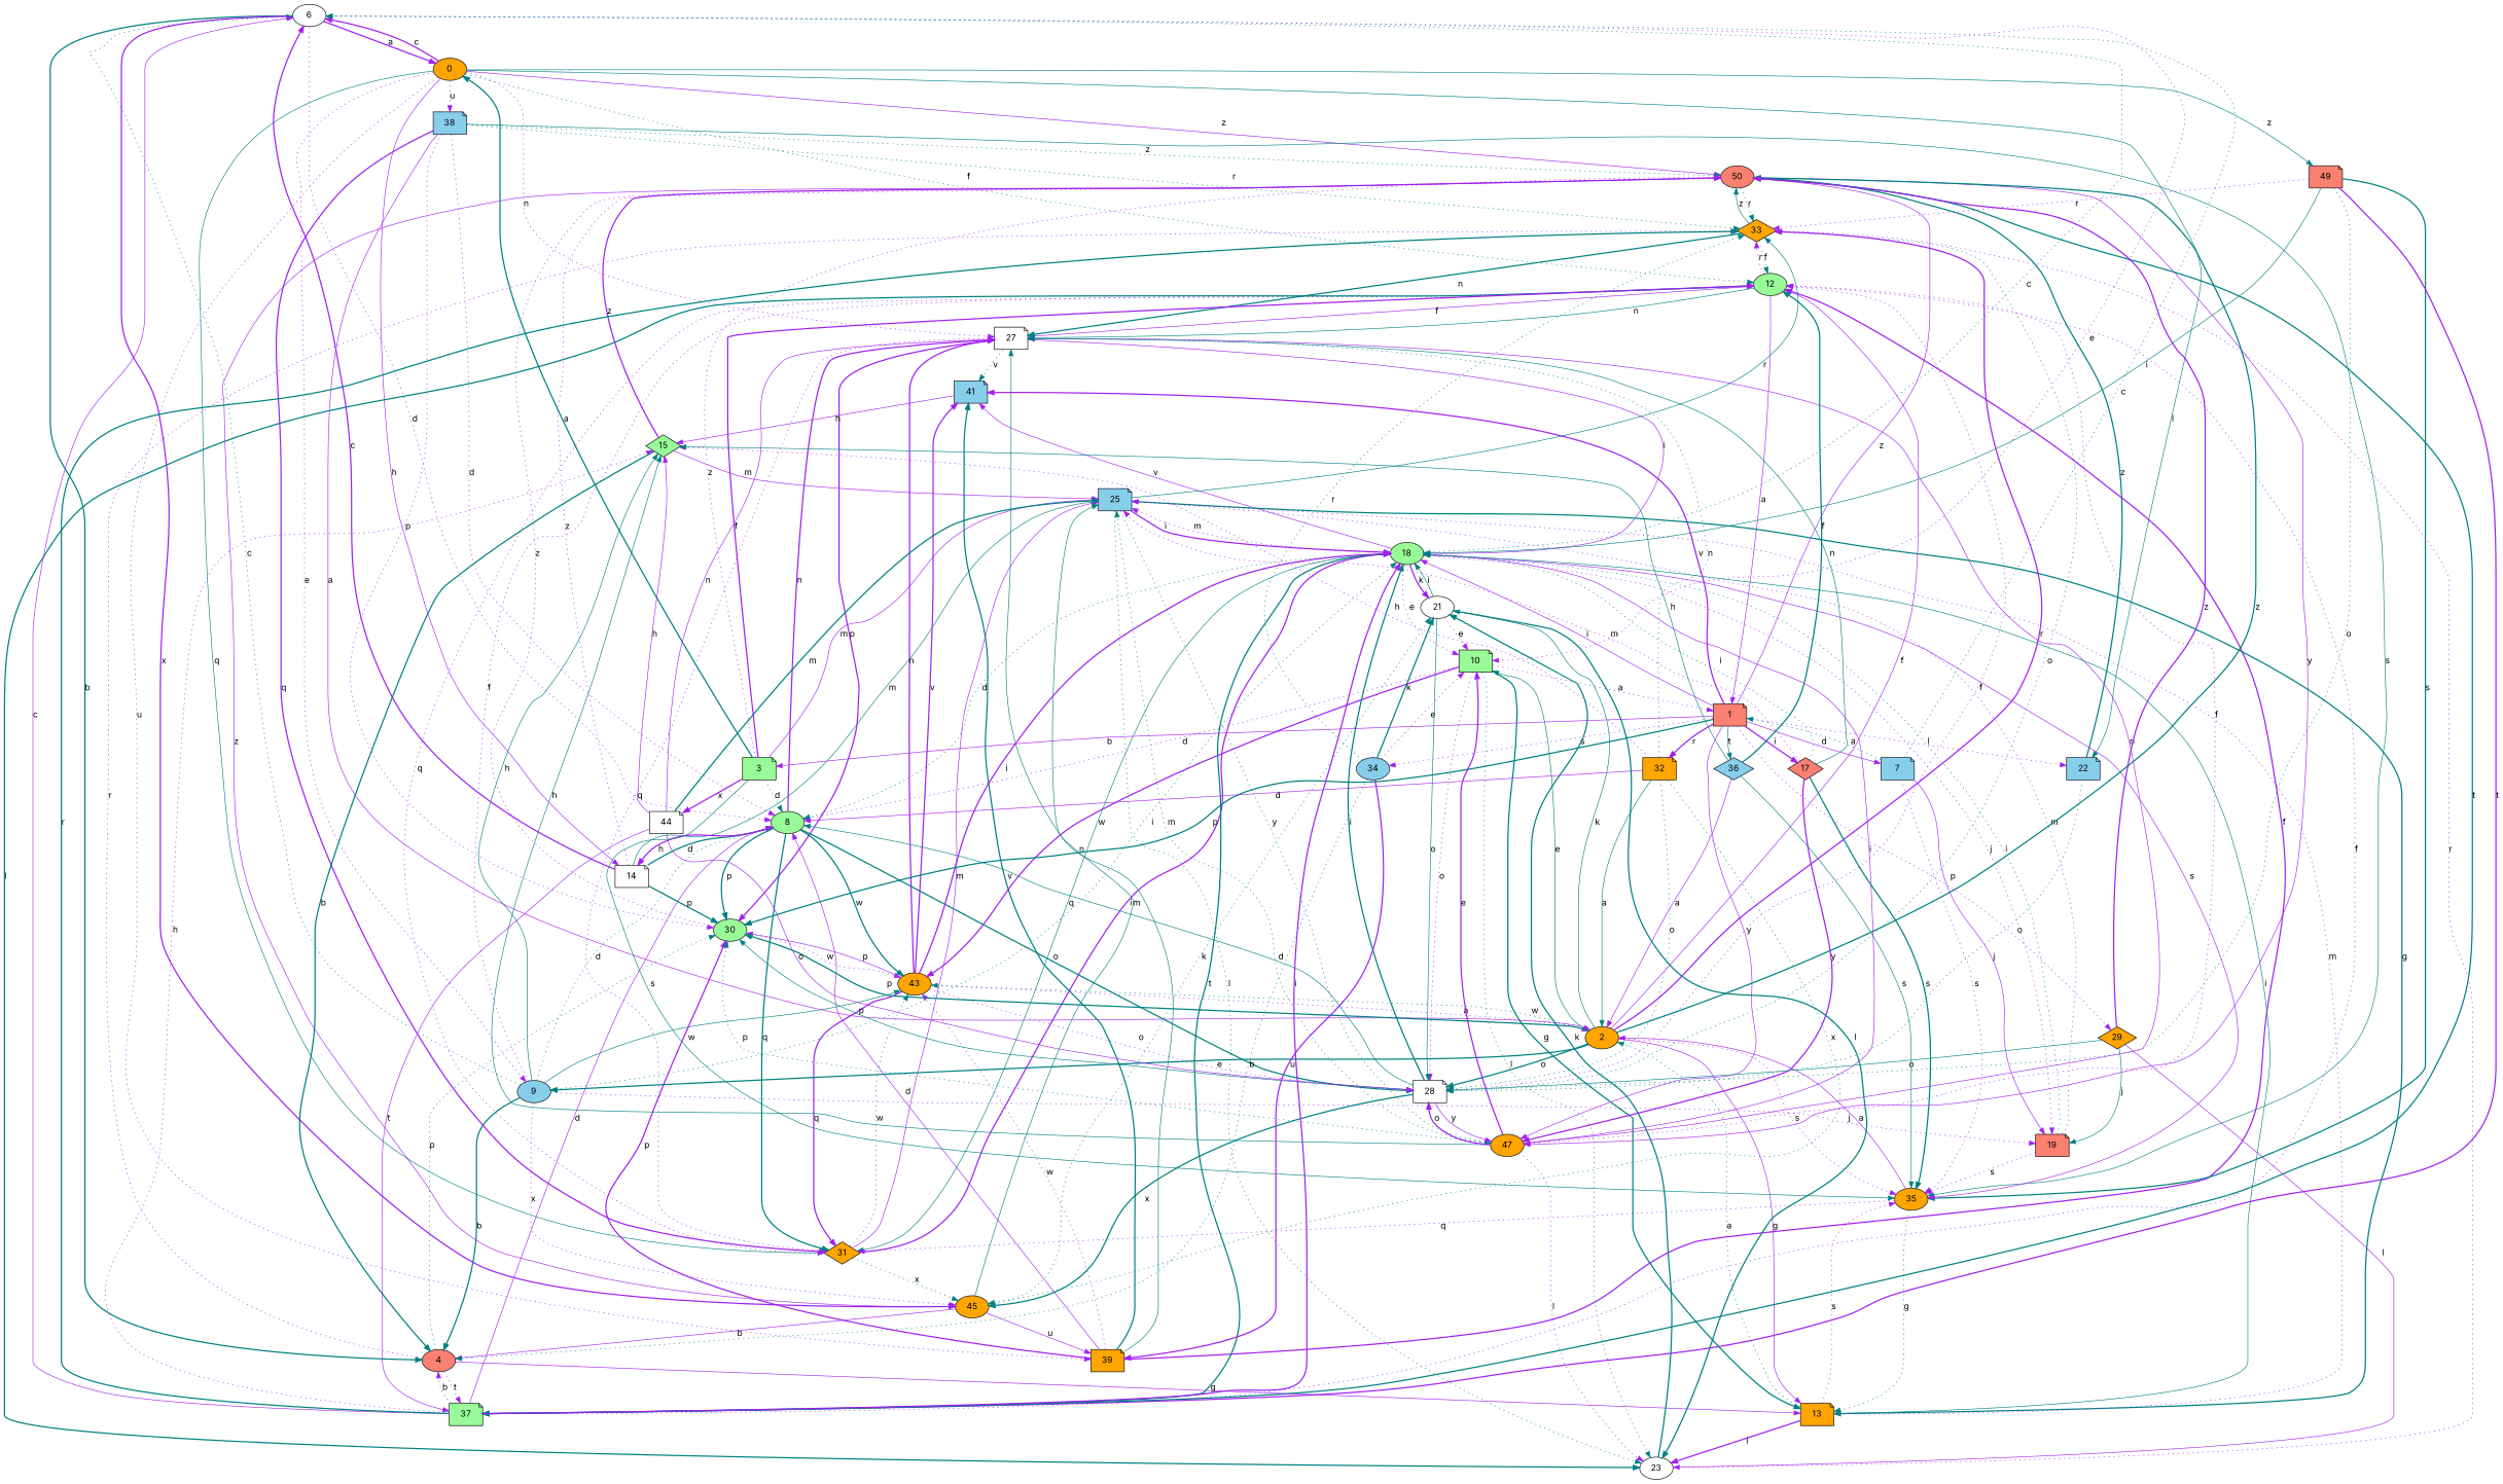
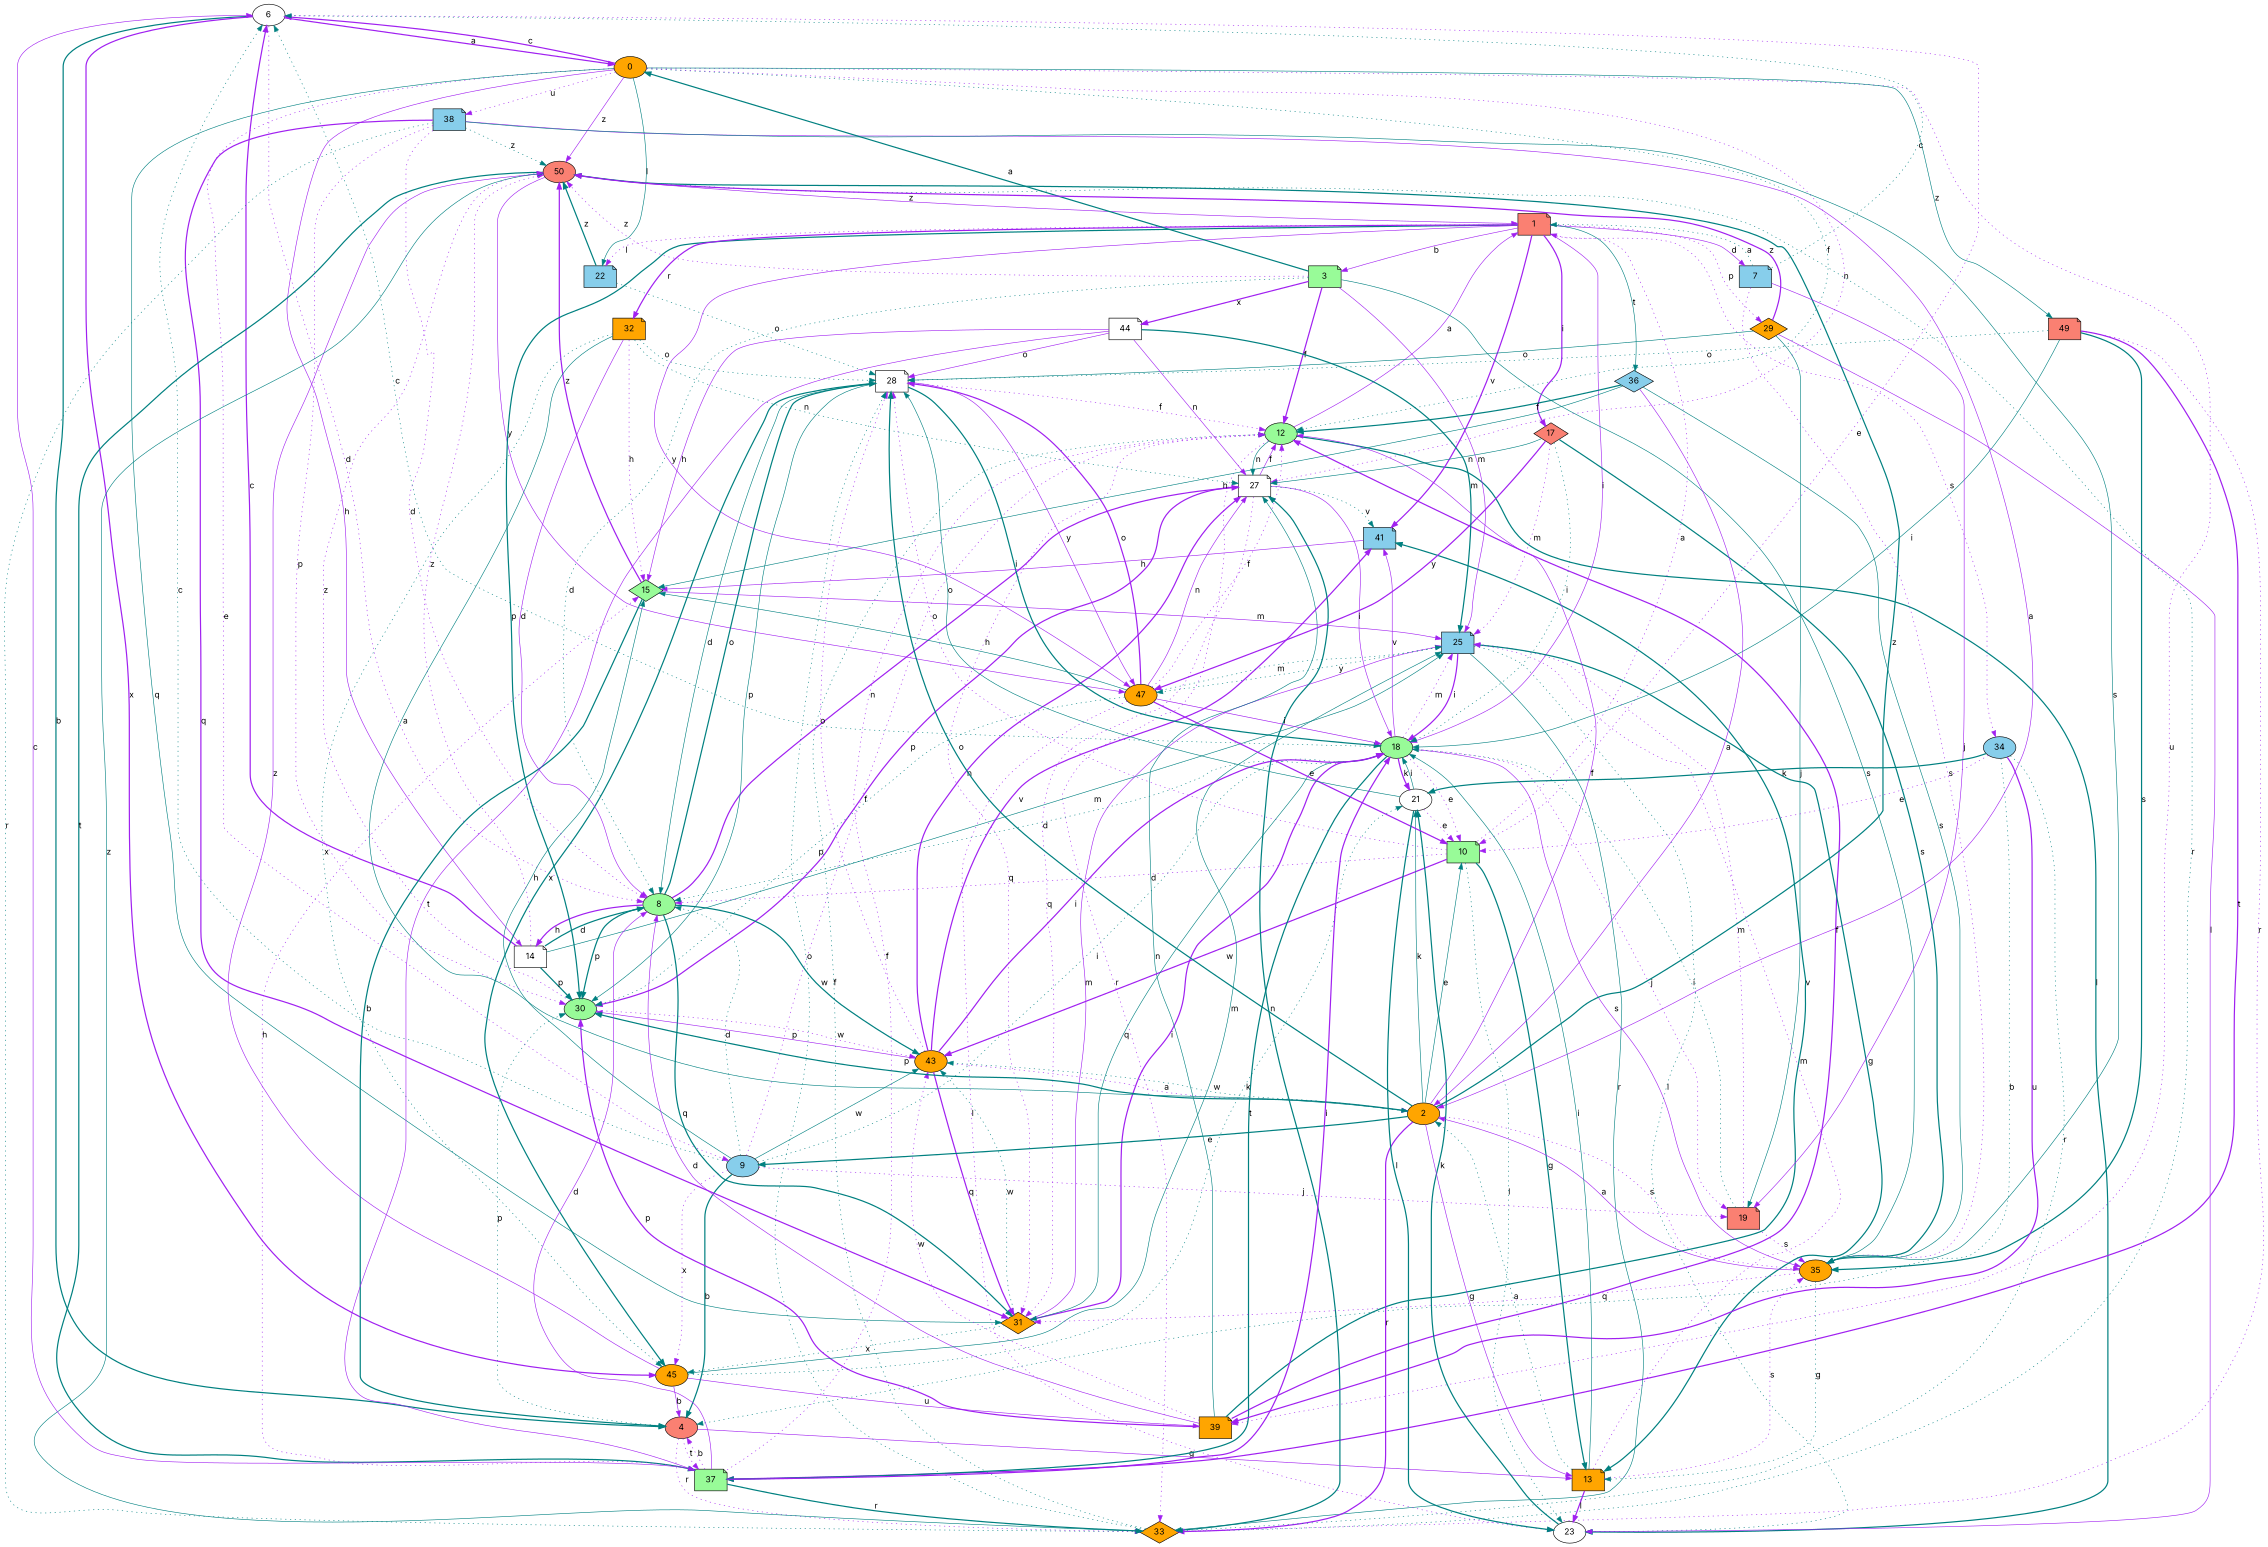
  strict digraph {
    fontname=Inter
    node [fillcolor=orange fontname=Inter shape=note style=filled]
    edge [color=purple fontname=Inter style=dotted]
    6 [fillcolor=white shape=ellipse]
    0 [shape=ellipse]
    9 [fillcolor=skyblue shape=ellipse]
    12 [fillcolor=palegreen shape=ellipse]
    14 [fillcolor=white]
    22 [fillcolor=skyblue]
    27 [fillcolor=white]
    31 [shape=diamond]
    38 [fillcolor=skyblue]
    39
    49 [fillcolor=salmon]
    50 [fillcolor=salmon shape=ellipse]
    10 [fillcolor=palegreen]
    8 [fillcolor=palegreen shape=ellipse]
    4 [fillcolor=salmon shape=ellipse]
    45 [shape=ellipse]
    18 [fillcolor=palegreen shape=ellipse]
    43 [shape=ellipse]
    19 [fillcolor=salmon]
    15 [fillcolor=palegreen shape=diamond]
    1 [fillcolor=salmon]
    33 [shape=diamond]
    23 [fillcolor=white shape=ellipse]
    30 [fillcolor=palegreen shape=ellipse]
    25 [fillcolor=skyblue]
    28 [fillcolor=white]
    41 [fillcolor=skyblue]
    2 [shape=ellipse]
    35 [shape=ellipse]
    37 [fillcolor=palegreen]
    47 [shape=ellipse]
    3 [fillcolor=palegreen]
    7 [fillcolor=skyblue]
    17 [fillcolor=salmon shape=diamond]
    29 [shape=diamond]
    32
    34 [fillcolor=skyblue shape=ellipse]
    36 [fillcolor=skyblue shape=diamond]
    44 [fillcolor=white]
    21 [fillcolor=white shape=ellipse]
    13
    6 -> 0 [label=a style=bold]
    6 -> 10 [label=e]
    6 -> 8 [label=d]
    6 -> 4 [color=teal label=b style=bold]
    6 -> 45 [label=x style=bold]
    0 -> 6 [label=c style=bold]
    0 -> 9 [label=e]
    0 -> 12 [color=teal label=f]
    0 -> 14 [label=h style=solid]
    0 -> 22 [color=teal label=l style=solid]
    0 -> 27 [label=n]
    0 -> 31 [color=teal label=q style=solid]
    0 -> 38 [label=u]
    0 -> 39 [label=u]
    0 -> 49 [color=teal label=z style=solid]
    0 -> 50 [label=z style=solid]
    9 -> 6 [color=teal label=c]
    9 -> 12 [label=f]
    9 -> 8 [color=teal label=d]
    9 -> 4 [color=teal label=b style=bold]
    9 -> 45 [label=x]
    9 -> 18 [color=teal label=i]
    9 -> 43 [color=teal label=w style=solid]
    9 -> 19 [label=j]
    9 -> 15 [color=teal label=h style=solid]
    12 -> 27 [color=teal label=n style=solid]
    12 -> 31 [label=q]
    12 -> 1 [label=a style=solid]
    12 -> 33 [label=r]
    12 -> 23 [color=teal label=l style=bold]
    14 -> 6 [label=c style=bold]
    14 -> 50 [label=z]
    14 -> 8 [color=teal label=d style=bold]
    14 -> 30 [color=teal label=p style=bold]
    14 -> 25 [color=teal label=m style=solid]
    22 -> 50 [color=teal label=z style=bold]
    22 -> 28 [color=teal label=o]
    27 -> 12 [label=f style=solid]
    27 -> 31 [label=q]
    27 -> 18 [label=i style=solid]
    27 -> 30 [label=p style=bold]
    27 -> 41 [color=teal label=v]
    31 -> 45 [color=teal label=x]
    31 -> 18 [label=i style=bold]
    31 -> 43 [color=teal label=w]
    31 -> 25 [label=m style=solid]
    38 -> 31 [label=q style=bold]
    38 -> 50 [color=teal label=z]
    38 -> 8 [label=d]
    38 -> 33 [color=teal label=r]
    38 -> 30 [label=p]
    38 -> 2 [label=a style=solid]
    38 -> 35 [color=teal label=s style=solid]
    39 -> 12 [label=f style=bold]
    39 -> 27 [color=teal label=n style=solid]
    39 -> 8 [label=d style=solid]
    39 -> 43 [label=w]
    39 -> 30 [label=p style=bold]
    39 -> 41 [color=teal label=v style=bold]
    49 -> 18 [color=teal label=i style=solid]
    49 -> 33 [label=r]
    49 -> 28 [color=teal label=o]
    49 -> 35 [color=teal label=s style=bold]
    49 -> 37 [label=t style=bold]
    50 -> 33 [color=teal label=r]
    50 -> 37 [color=teal label=t style=bold]
    50 -> 47 [label=y style=solid]
    10 -> 8 [label=d]
    10 -> 43 [label=w style=bold]
    10 -> 1 [label=a]
    10 -> 23 [color=teal label=l]
    10 -> 28 [label=o]
    10 -> 13 [color=teal label=g style=bold]
    8 -> 14 [label=h style=bold]
    8 -> 27 [label=n style=bold]
    8 -> 31 [color=teal label=q style=bold]
    8 -> 43 [color=teal label=w style=bold]
    8 -> 30 [color=teal label=p style=bold]
    8 -> 28 [color=teal label=o style=bold]
    4 -> 33 [label=r]
    4 -> 30 [color=teal label=p]
    4 -> 37 [label=t]
    4 -> 13 [label=g style=solid]
    45 -> 39 [label=u style=solid]
    45 -> 50 [label=z style=solid]
    45 -> 4 [label=b style=solid]
    45 -> 25 [color=teal label=m style=solid]
    45 -> 21 [color=teal label=k]
    18 -> 6 [color=teal label=c]
    18 -> 31 [color=teal label=q style=solid]
    18 -> 10 [label=e]
    18 -> 8 [color=teal label=d]
    18 -> 19 [label=j]
    18 -> 25 [label=m]
    18 -> 41 [label=v style=solid]
    18 -> 35 [label=s style=solid]
    18 -> 37 [color=teal label=t style=bold]
    18 -> 21 [label=k style=bold]
    43 -> 27 [label=n style=bold]
    43 -> 31 [label=q style=bold]
    43 -> 18 [label=i style=bold]
    43 -> 30 [label=p style=solid]
    43 -> 28 [label=o]
    43 -> 41 [label=v style=bold]
    43 -> 2 [label=a]
    19 -> 18 [color=teal label=i]
    19 -> 25 [label=m]
    19 -> 35 [label=s]
    15 -> 50 [label=z style=bold]
    15 -> 4 [color=teal label=b style=bold]
    15 -> 25 [label=m style=solid]
    1 -> 22 [label=l]
-   1 -> 50 [label=z style=solid]
+   50 -> 1 [label=z style=solid]
    1 -> 18 [label=i style=solid]
    1 -> 30 [color=teal label=p style=bold]
    1 -> 41 [label=v style=bold]
    1 -> 47 [label=y style=solid]
    1 -> 3 [label=b style=solid]
    1 -> 7 [label=d style=solid]
    1 -> 17 [label=i style=bold]
    1 -> 29 [label=p]
    1 -> 32 [label=r style=bold]
    1 -> 34 [label=s]
    1 -> 36 [color=teal label=t style=solid]
    33 -> 12 [color=teal label=f]
    33 -> 27 [color=teal label=n style=bold]
    33 -> 50 [color=teal label=z style=solid]
    33 -> 28 [color=teal label=o]
-   23 -> 33 [label=r]
    23 -> 21 [color=teal label=k style=bold]
    30 -> 50 [label=z]
    30 -> 43 [label=w]
    25 -> 18 [label=i style=bold]
    25 -> 33 [color=teal label=r style=solid]
    25 -> 23 [color=teal label=l]
    25 -> 47 [color=teal label=y]
    25 -> 13 [color=teal label=g style=bold]
    28 -> 12 [label=f]
    28 -> 8 [color=teal label=d style=solid]
    28 -> 45 [color=teal label=x style=bold]
    28 -> 18 [color=teal label=i style=bold]
    28 -> 30 [color=teal label=p style=solid]
    28 -> 47 [label=y style=solid]
    41 -> 15 [label=h style=solid]
    2 -> 9 [color=teal label=e style=bold]
    2 -> 12 [label=f style=solid]
    2 -> 50 [color=teal label=z style=bold]
    2 -> 10 [color=teal label=e style=solid]
    2 -> 43 [color=teal label=w]
    2 -> 33 [label=r style=bold]
    2 -> 30 [color=teal label=p style=bold]
    2 -> 28 [color=teal label=o style=bold]
    2 -> 35 [label=s]
    2 -> 21 [color=teal label=k style=solid]
    2 -> 13 [label=g style=solid]
    35 -> 31 [label=q]
    35 -> 2 [label=a style=solid]
    35 -> 13 [color=teal label=g]
    37 -> 6 [label=c style=solid]
    37 -> 12 [label=f]
    37 -> 8 [label=d style=solid]
    37 -> 4 [label=b]
    37 -> 18 [label=i style=bold]
    37 -> 15 [label=h]
    37 -> 33 [color=teal label=r style=bold]
    47 -> 12 [label=f]
    47 -> 27 [label=n style=solid]
    47 -> 10 [label=e style=bold]
    47 -> 18 [label=i style=solid]
    47 -> 15 [color=teal label=h style=solid]
    47 -> 23 [label=l]
    47 -> 30 [color=teal label=p]
    47 -> 25 [color=teal label=m]
    47 -> 28 [label=o style=bold]
    3 -> 0 [color=teal label=a style=bold]
    3 -> 12 [label=f style=bold]
    3 -> 50 [label=z]
    3 -> 8 [color=teal label=d]
    3 -> 25 [label=m style=solid]
    3 -> 35 [color=teal label=s style=solid]
    3 -> 44 [label=x style=bold]
    7 -> 6 [color=teal label=c]
    7 -> 19 [label=j style=solid]
    7 -> 1 [color=teal label=a]
    7 -> 35 [label=s]
    17 -> 27 [color=teal label=n style=solid]
    17 -> 18 [color=teal label=i]
    17 -> 25 [label=m]
    17 -> 35 [color=teal label=s style=bold]
    17 -> 47 [label=y style=bold]
    29 -> 50 [label=z style=bold]
    29 -> 19 [color=teal label=j style=solid]
    29 -> 23 [label=l style=solid]
    29 -> 28 [color=teal label=o style=solid]
    32 -> 27 [color=teal label=n]
    32 -> 8 [label=d style=solid]
    32 -> 45 [color=teal label=x]
    32 -> 15 [label=h]
    32 -> 28 [color=teal label=o]
    32 -> 2 [color=teal label=a style=solid]
    34 -> 39 [label=u style=bold]
    34 -> 10 [label=e]
    34 -> 4 [color=teal label=b]
    34 -> 33 [color=teal label=r]
    34 -> 21 [color=teal label=k style=bold]
    36 -> 12 [color=teal label=f style=bold]
    36 -> 15 [color=teal label=h style=solid]
    36 -> 2 [label=a style=solid]
    36 -> 35 [color=teal label=s style=solid]
    44 -> 27 [label=n style=solid]
    44 -> 15 [label=h style=solid]
    44 -> 25 [color=teal label=m style=bold]
    44 -> 28 [label=o style=solid]
    44 -> 37 [label=t style=solid]
    21 -> 10 [label=e]
    21 -> 18 [color=teal label=i style=solid]
    21 -> 23 [color=teal label=l style=bold]
    21 -> 28 [color=teal label=o style=solid]
    13 -> 18 [color=teal label=i style=solid]
    13 -> 23 [label=l style=bold]
    13 -> 25 [label=m]
    13 -> 2 [color=teal label=a]
    13 -> 35 [label=s]
  }
